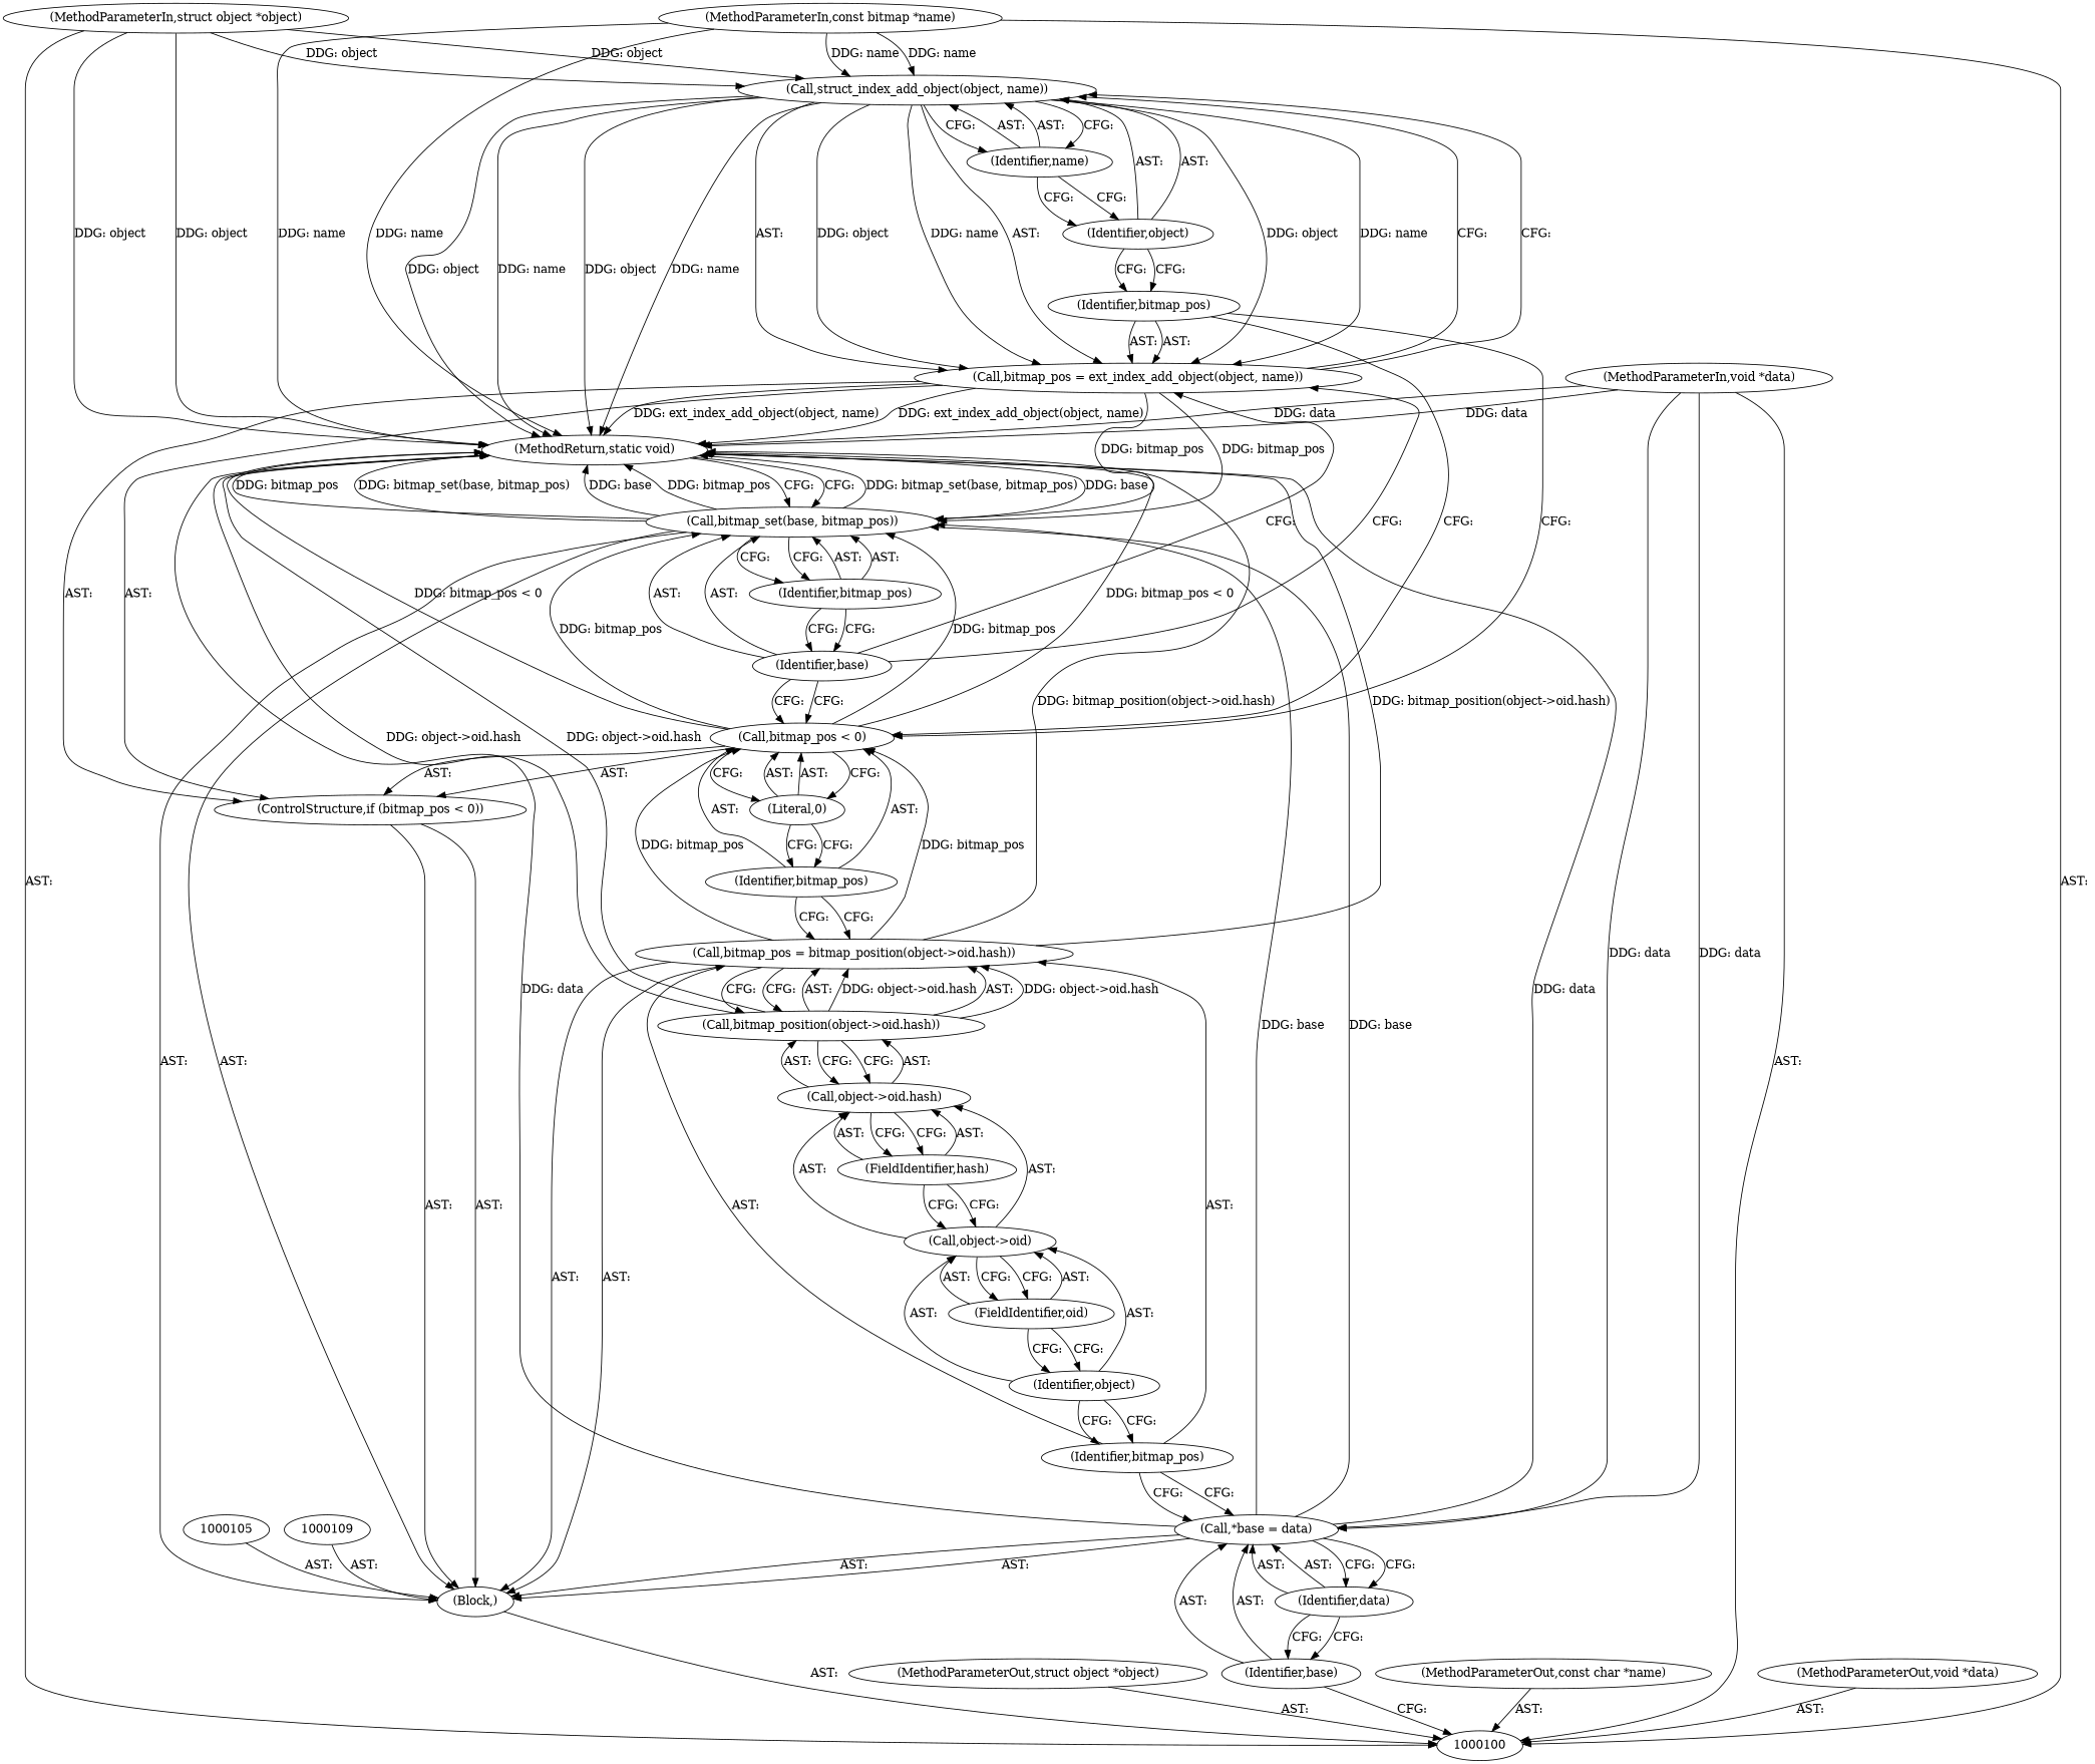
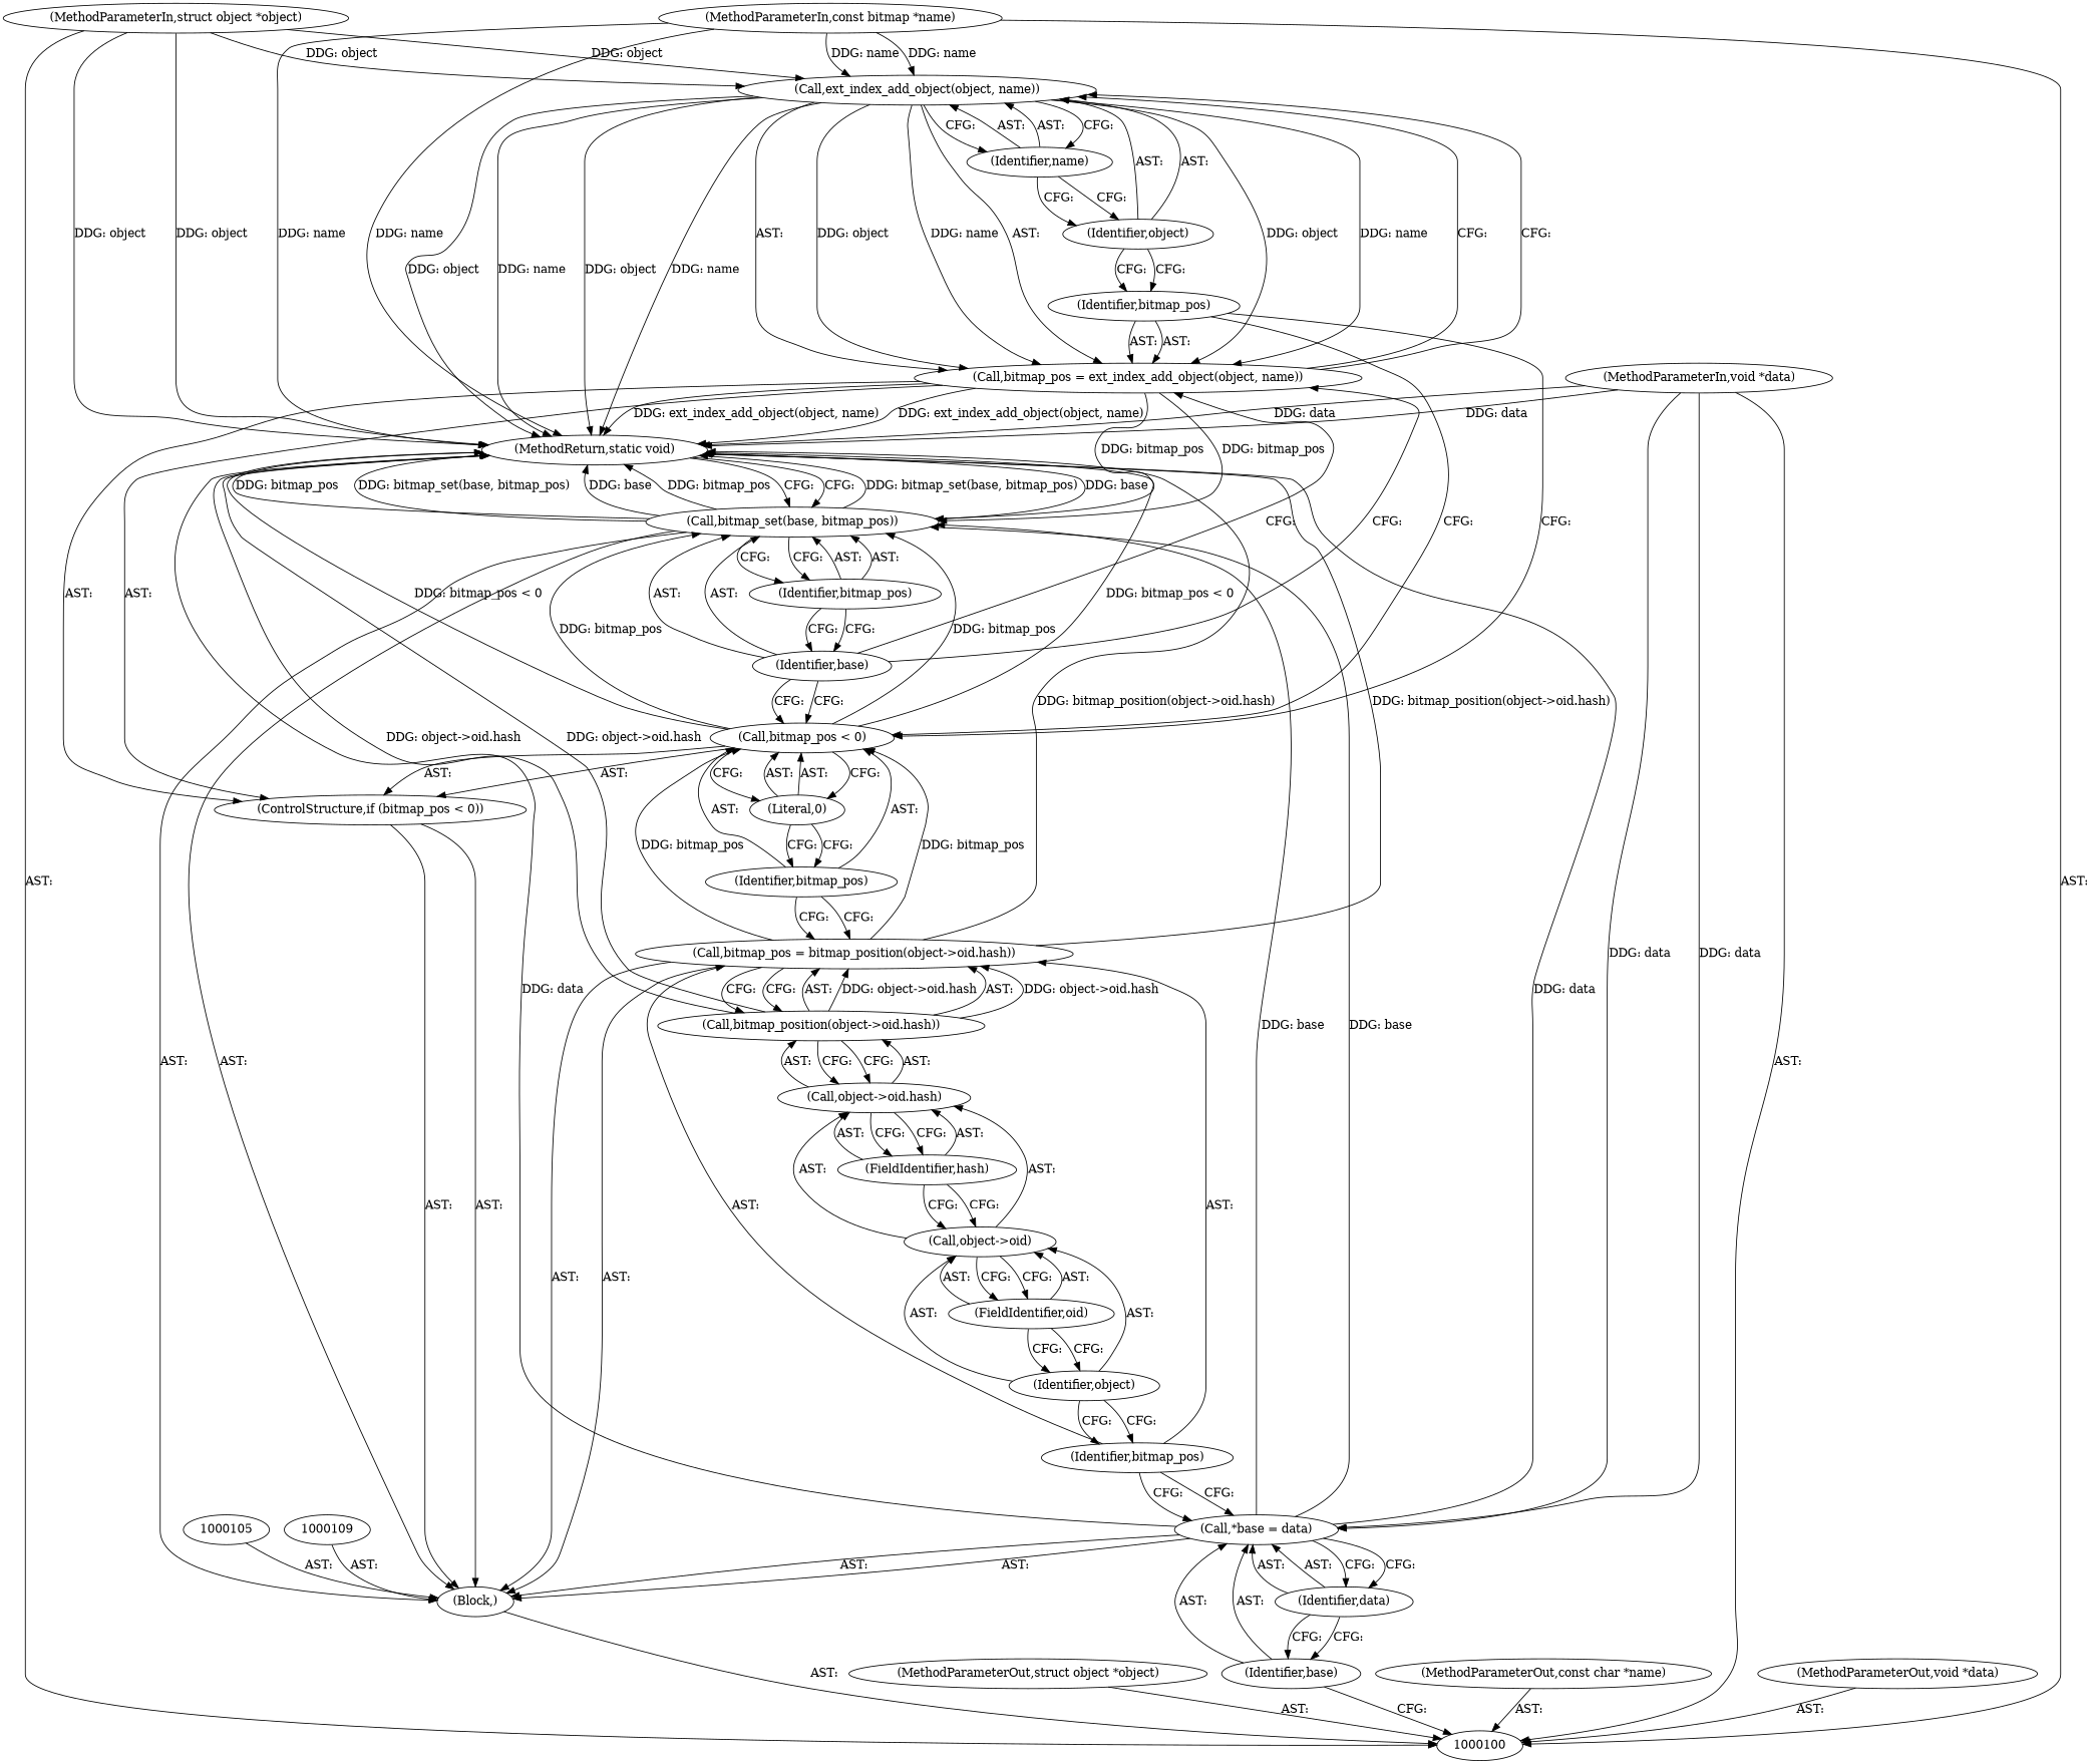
  digraph {
-   n1 [label="(Call,struct_index_add_object(object, name))"]
+   n1 [label="(Call,ext_index_add_object(object, name))"]
    n2 [label="(Call,bitmap_pos = ext_index_add_object(object, name))"]
    n3 [label="(Identifier,name)"]
    n4 [label="(MethodReturn,static void)"]
    n5 [label="(Call,bitmap_set(base, bitmap_pos))"]
    n6 [label="(ControlStructure,if (bitmap_pos < 0))"]
    n7 [label="(Identifier,object)"]
    n8 [label="(Identifier,bitmap_pos)"]
    n9 [label="(Block,)"]
    n10 [label="(Identifier,bitmap_pos)"]
    n11 [label="(Call,bitmap_pos < 0)"]
    n12 [label="(Literal,0)"]
    n13 [label="(Identifier,base)"]
    1000100
    n15 [label="(MethodParameterIn,struct object *object)"]
    n16 [label="(MethodParameterOut,struct object *object)"]
    n17 [label="(MethodParameterIn,const bitmap *name)"]
    n18 [label="(MethodParameterOut,const char *name)"]
    n19 [label="(MethodParameterIn,void *data)"]
    n20 [label="(Call,*base = data)"]
    n21 [label="(Identifier,data)"]
    n22 [label="(MethodParameterOut,void *data)"]
    n23 [label="(Identifier,base)"]
    n24 [label="(Call,bitmap_position(object->oid.hash))"]
    n25 [label="(Call,bitmap_pos = bitmap_position(object->oid.hash))"]
    n26 [label="(Call,object->oid.hash)"]
    n27 [label="(FieldIdentifier,hash)"]
    n28 [label="(Identifier,bitmap_pos)"]
    n29 [label="(Call,object->oid)"]
    n30 [label="(FieldIdentifier,oid)"]
    n31 [label="(Identifier,object)"]
    n32 [label="(Identifier,bitmap_pos)"]
    1000105
    1000109
    n1 -> n2 [label="AST: "]
    n1 -> n2 [label="DDG: object"]
    n1 -> n2 [label="DDG: name"]
    n1 -> n2 [label="AST: "]
    n1 -> n2 [label="DDG: object"]
    n1 -> n2 [label="DDG: name"]
    n1 -> n3 [label="CFG: "]
    n1 -> n3 [label="CFG: "]
    n1 -> n4 [label="DDG: name"]
    n1 -> n4 [label="DDG: object"]
    n1 -> n4 [label="DDG: name"]
    n1 -> n4 [label="DDG: object"]
    n2 -> n1 [label="CFG: "]
    n2 -> n1 [label="CFG: "]
    n2 -> n4 [label="DDG: ext_index_add_object(object, name)"]
    n2 -> n4 [label="DDG: ext_index_add_object(object, name)"]
    n2 -> n5 [label="DDG: bitmap_pos"]
    n2 -> n5 [label="DDG: bitmap_pos"]
    n2 -> n6 [label="AST: "]
    n2 -> n6 [label="AST: "]
    n3 -> n1 [label="AST: "]
    n3 -> n1 [label="AST: "]
    n3 -> n7 [label="CFG: "]
    n3 -> n7 [label="CFG: "]
    n4 -> n5 [label="CFG: "]
    n4 -> n5 [label="CFG: "]
    n5 -> n4 [label="DDG: bitmap_set(base, bitmap_pos)"]
    n5 -> n4 [label="DDG: base"]
    n5 -> n4 [label="DDG: bitmap_pos"]
    n5 -> n4 [label="DDG: bitmap_set(base, bitmap_pos)"]
    n5 -> n4 [label="DDG: base"]
    n5 -> n4 [label="DDG: bitmap_pos"]
    n5 -> n8 [label="CFG: "]
    n5 -> n8 [label="CFG: "]
    n5 -> n9 [label="AST: "]
    n5 -> n9 [label="AST: "]
    n6 -> n9 [label="AST: "]
    n6 -> n9 [label="AST: "]
    n7 -> n1 [label="AST: "]
    n7 -> n1 [label="AST: "]
    n7 -> n10 [label="CFG: "]
    n7 -> n10 [label="CFG: "]
    n8 -> n5 [label="AST: "]
    n8 -> n5 [label="AST: "]
    n8 -> n13 [label="CFG: "]
    n8 -> n13 [label="CFG: "]
    n9 -> 1000100 [label="AST: "]
    n10 -> n2 [label="AST: "]
    n10 -> n2 [label="AST: "]
    n10 -> n11 [label="CFG: "]
    n10 -> n11 [label="CFG: "]
    n11 -> n4 [label="DDG: bitmap_pos < 0"]
    n11 -> n4 [label="DDG: bitmap_pos < 0"]
    n11 -> n5 [label="DDG: bitmap_pos"]
    n11 -> n5 [label="DDG: bitmap_pos"]
    n11 -> n6 [label="AST: "]
    n11 -> n6 [label="AST: "]
    n11 -> n12 [label="CFG: "]
    n11 -> n12 [label="CFG: "]
    n12 -> n11 [label="AST: "]
    n12 -> n11 [label="AST: "]
    n12 -> n32 [label="CFG: "]
    n12 -> n32 [label="CFG: "]
    n13 -> n2 [label="CFG: "]
    n13 -> n2 [label="CFG: "]
    n13 -> n5 [label="AST: "]
    n13 -> n5 [label="AST: "]
    n13 -> n11 [label="CFG: "]
    n13 -> n11 [label="CFG: "]
    n15 -> n1 [label="DDG: object"]
    n15 -> n1 [label="DDG: object"]
    n15 -> n4 [label="DDG: object"]
    n15 -> n4 [label="DDG: object"]
    n15 -> 1000100 [label="AST: "]
    n16 -> 1000100 [label="AST: "]
    n17 -> n1 [label="DDG: name"]
    n17 -> n1 [label="DDG: name"]
    n17 -> n4 [label="DDG: name"]
    n17 -> n4 [label="DDG: name"]
    n17 -> 1000100 [label="AST: "]
    n18 -> 1000100 [label="AST: "]
    n19 -> n4 [label="DDG: data"]
    n19 -> n4 [label="DDG: data"]
    n19 -> 1000100 [label="AST: "]
    n19 -> n20 [label="DDG: data"]
    n19 -> n20 [label="DDG: data"]
    n20 -> n4 [label="DDG: data"]
    n20 -> n4 [label="DDG: data"]
    n20 -> n5 [label="DDG: base"]
    n20 -> n5 [label="DDG: base"]
    n20 -> n9 [label="AST: "]
    n20 -> n9 [label="AST: "]
    n20 -> n21 [label="CFG: "]
    n20 -> n21 [label="CFG: "]
    n21 -> n20 [label="AST: "]
    n21 -> n20 [label="AST: "]
    n21 -> n23 [label="CFG: "]
    n21 -> n23 [label="CFG: "]
    n22 -> 1000100 [label="AST: "]
    n23 -> 1000100 [label="CFG: "]
    n23 -> n20 [label="AST: "]
    n23 -> n20 [label="AST: "]
    n24 -> n4 [label="DDG: object->oid.hash"]
    n24 -> n4 [label="DDG: object->oid.hash"]
    n24 -> n25 [label="AST: "]
    n24 -> n25 [label="DDG: object->oid.hash"]
    n24 -> n25 [label="AST: "]
    n24 -> n25 [label="DDG: object->oid.hash"]
    n24 -> n26 [label="CFG: "]
    n24 -> n26 [label="CFG: "]
    n25 -> n4 [label="DDG: bitmap_position(object->oid.hash)"]
    n25 -> n4 [label="DDG: bitmap_position(object->oid.hash)"]
    n25 -> n9 [label="AST: "]
    n25 -> n9 [label="AST: "]
    n25 -> n11 [label="DDG: bitmap_pos"]
    n25 -> n11 [label="DDG: bitmap_pos"]
    n25 -> n24 [label="CFG: "]
    n25 -> n24 [label="CFG: "]
    n26 -> n24 [label="AST: "]
    n26 -> n24 [label="AST: "]
    n26 -> n27 [label="CFG: "]
    n26 -> n27 [label="CFG: "]
    n27 -> n26 [label="AST: "]
    n27 -> n26 [label="AST: "]
    n27 -> n29 [label="CFG: "]
    n27 -> n29 [label="CFG: "]
    n28 -> n20 [label="CFG: "]
    n28 -> n20 [label="CFG: "]
    n28 -> n25 [label="AST: "]
    n28 -> n25 [label="AST: "]
    n29 -> n26 [label="AST: "]
    n29 -> n26 [label="AST: "]
    n29 -> n30 [label="CFG: "]
    n29 -> n30 [label="CFG: "]
    n30 -> n29 [label="AST: "]
    n30 -> n29 [label="AST: "]
    n30 -> n31 [label="CFG: "]
    n30 -> n31 [label="CFG: "]
    n31 -> n28 [label="CFG: "]
    n31 -> n28 [label="CFG: "]
    n31 -> n29 [label="AST: "]
    n31 -> n29 [label="AST: "]
    n32 -> n11 [label="AST: "]
    n32 -> n11 [label="AST: "]
    n32 -> n25 [label="CFG: "]
    n32 -> n25 [label="CFG: "]
    1000105 -> n9 [label="AST: "]
    1000109 -> n9 [label="AST: "]
  }
